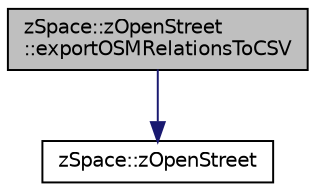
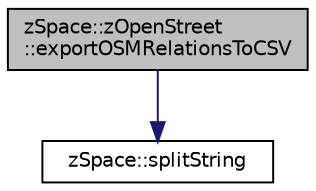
  digraph {
    rankdir=TB
    node [color=black fontname=Helvetica fontsize=10 shape=record style=filled]
    n1 [fillcolor=grey75 fontcolor=black height=0.2 label="zSpace::zOpenStreet\l::exportOSMRelationsToCSV" width=0.4]
-   n2 [fillcolor=white height=0.2 label="zSpace::zOpenStreet" width=0.4]
+   n2 [fillcolor=white height=0.2 label="zSpace::splitString" width=0.4]
    n1 -> n2 [color=midnightblue fontname=Helvetica fontsize=10 labelfontname=Helvetica labelfontsize=10 style=solid]
  }
